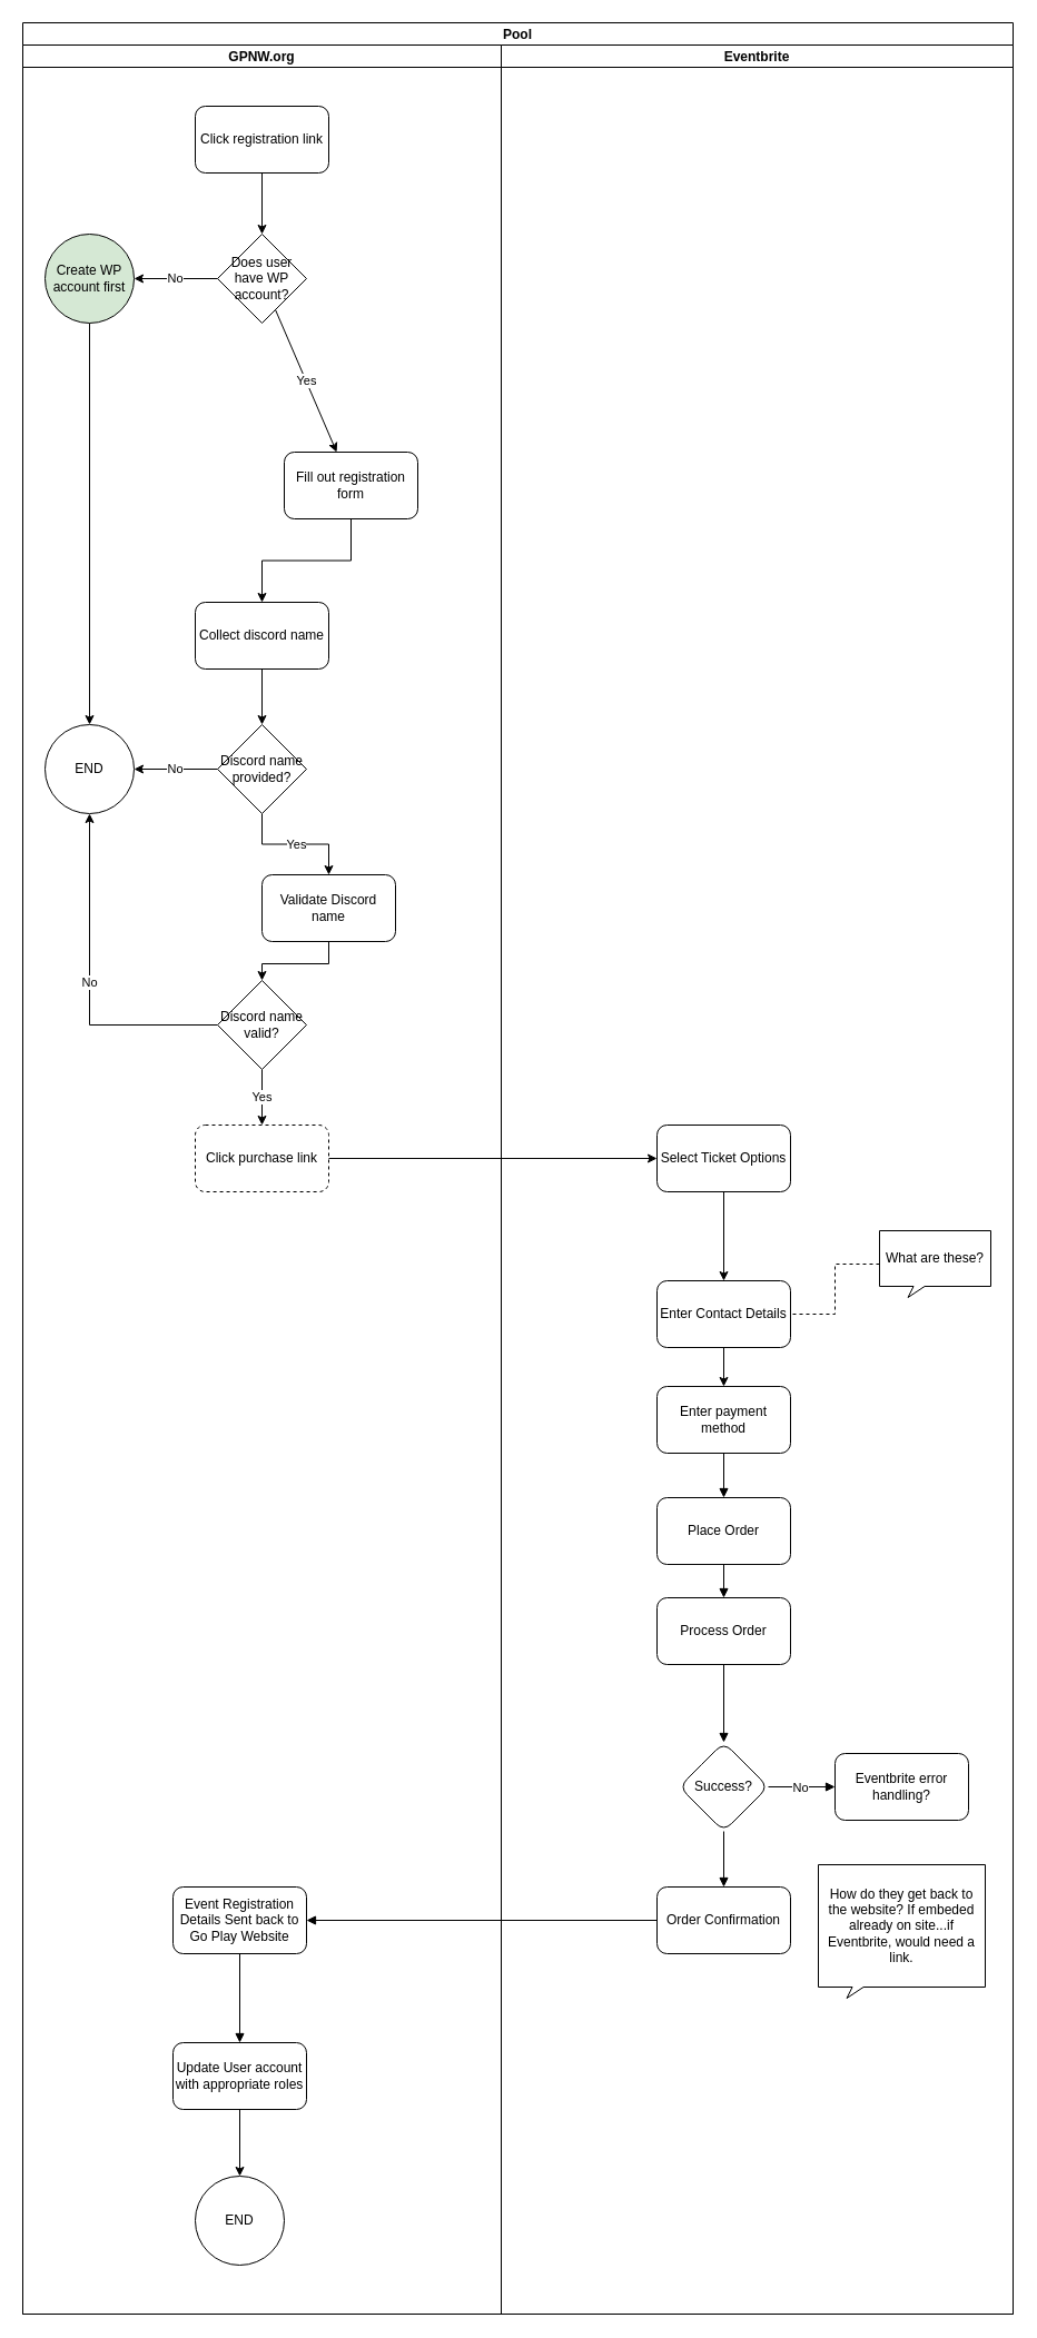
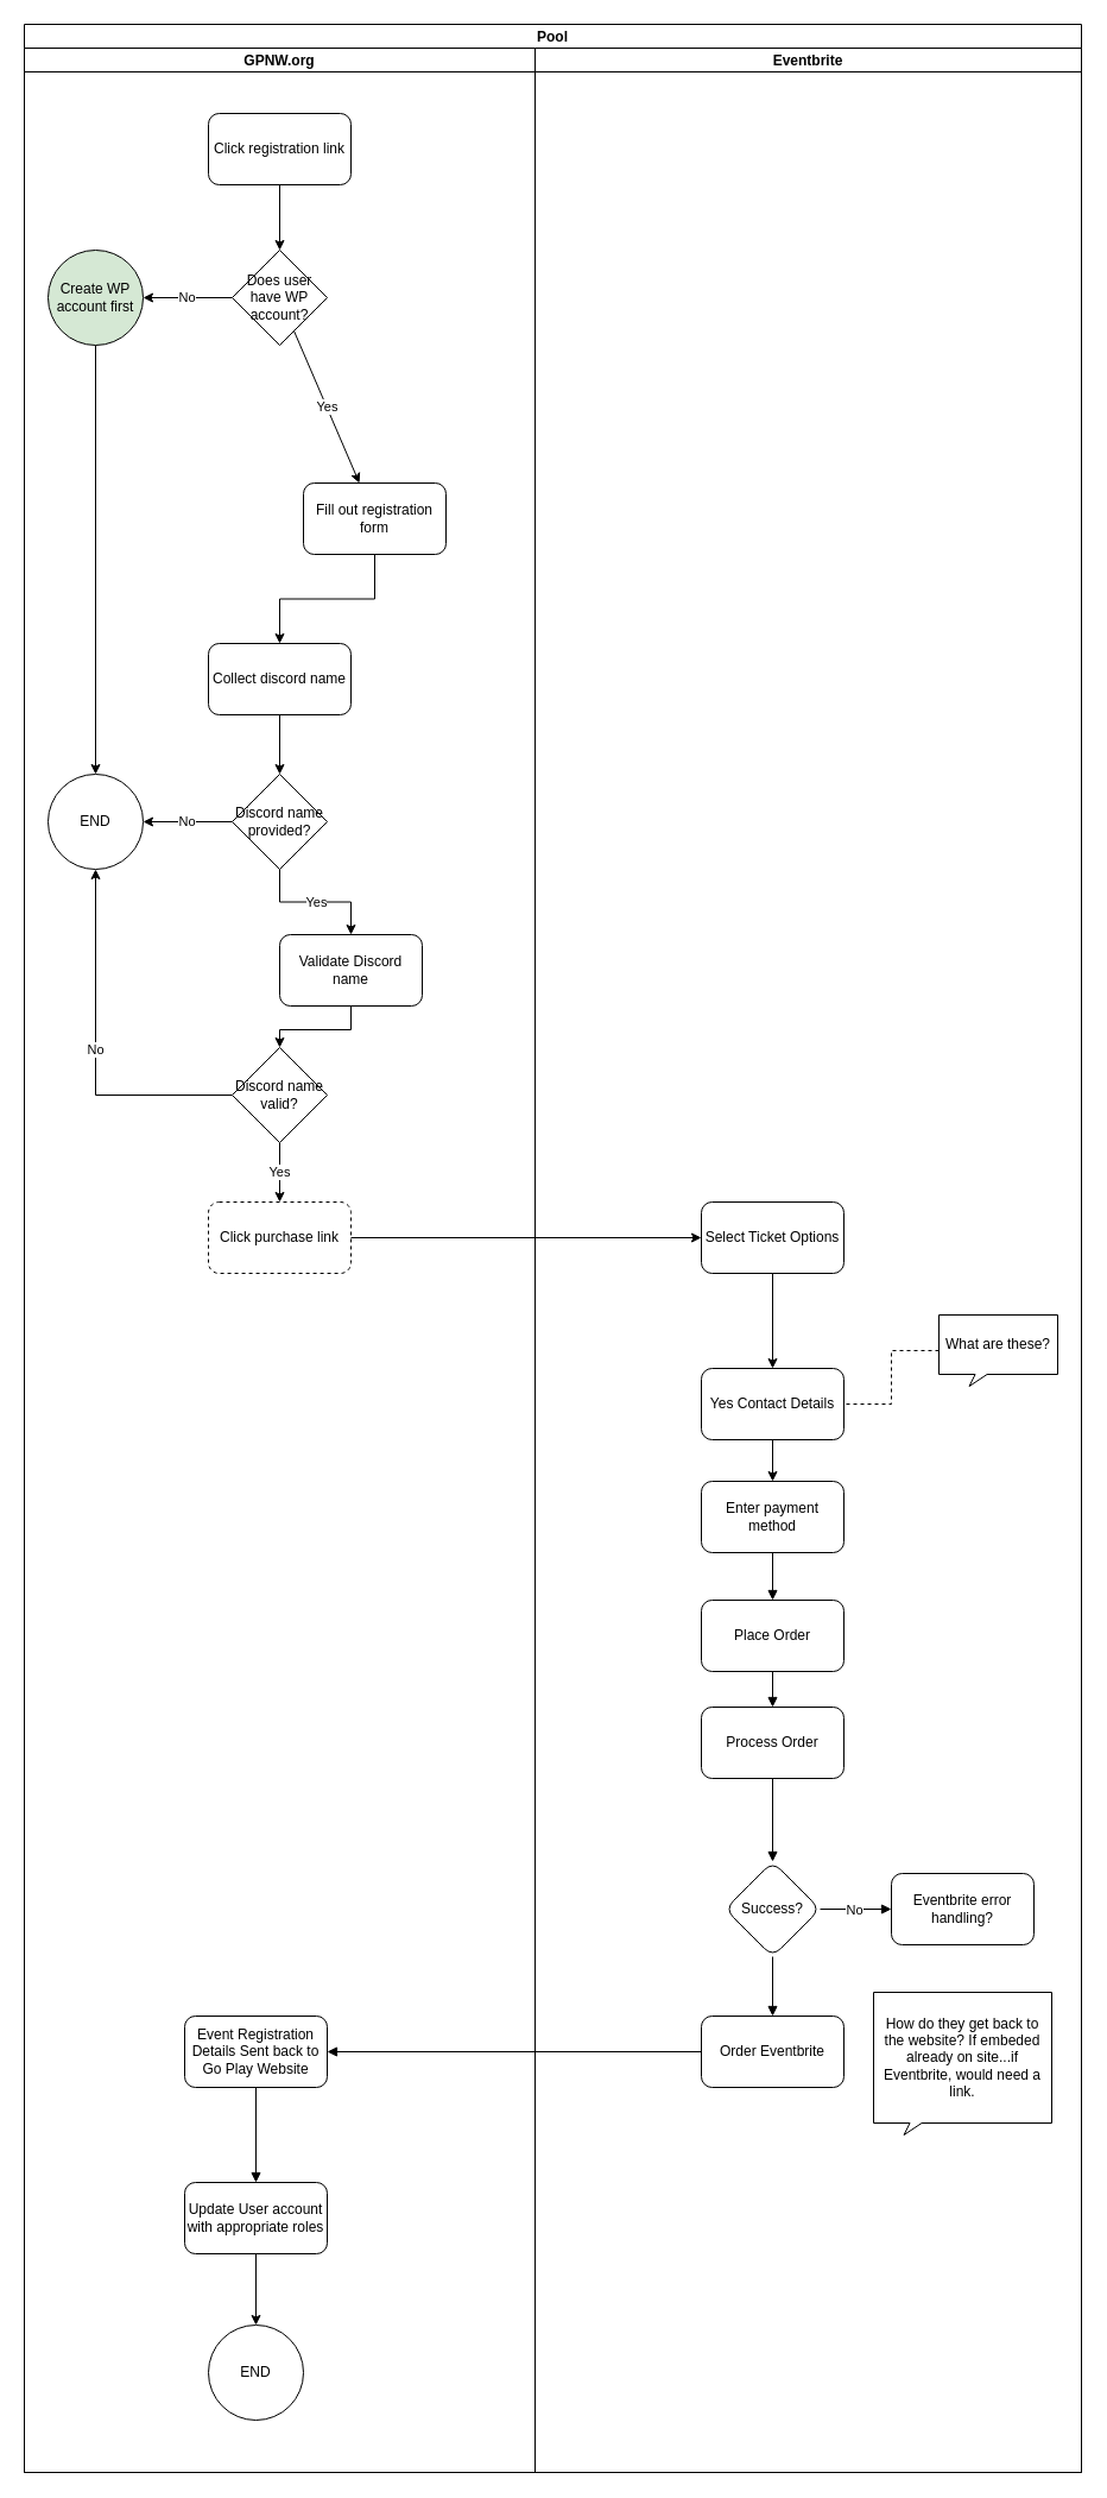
  <mxCell id="0" />
  <mxCell id="1" parent="0" />
  <mxCell id="2" value="Pool" style="swimlane;childLayout=stackLayout;resizeParent=1;resizeParentMax=0;startSize=20;" parent="1" vertex="1"><mxGeometry x="20" y="20" width="890" height="2060" as="geometry" /></mxCell>
  <mxCell id="3" value="GPNW.org" style="swimlane;startSize=20;" parent="2" vertex="1"><mxGeometry y="20" width="430" height="2040" as="geometry" /></mxCell>
  <mxCell id="4" value="Yes" style="endArrow=classic;html=1;rounded=0;" parent="3" source="27" target="5" edge="1"><mxGeometry width="50" height="50" relative="1" as="geometry"><mxPoint x="215" y="301" as="sourcePoint" /><mxPoint x="240" y="531" as="targetPoint" /></mxGeometry></mxCell>
  <mxCell id="5" value="&lt;div&gt;Fill out registration form&lt;/div&gt;" style="rounded=1;whiteSpace=wrap;html=1;" parent="3" vertex="1"><mxGeometry x="235" y="366" width="120" height="60" as="geometry" /></mxCell>
  <mxCell id="6" value="Collect discord name" style="rounded=1;whiteSpace=wrap;html=1;" parent="3" vertex="1"><mxGeometry x="155" y="501" width="120" height="60" as="geometry" /></mxCell>
  <mxCell id="7" style="edgeStyle=orthogonalEdgeStyle;rounded=0;orthogonalLoop=1;jettySize=auto;html=1;" parent="3" source="5" target="6" edge="1"><mxGeometry relative="1" as="geometry" /></mxCell>
  <mxCell id="8" value="Discord name provided?" style="rhombus;whiteSpace=wrap;html=1;" parent="3" vertex="1"><mxGeometry x="175" y="611" width="80" height="80" as="geometry" /></mxCell>
  <mxCell id="9" style="edgeStyle=orthogonalEdgeStyle;rounded=0;orthogonalLoop=1;jettySize=auto;html=1;" parent="3" source="6" target="8" edge="1"><mxGeometry relative="1" as="geometry" /></mxCell>
  <mxCell id="10" value="&lt;div&gt;Validate Discord name&lt;/div&gt;" style="rounded=1;whiteSpace=wrap;html=1;" parent="3" vertex="1"><mxGeometry x="215" y="746" width="120" height="60" as="geometry" /></mxCell>
  <mxCell id="11" value="&lt;div&gt;Yes&lt;/div&gt;" style="edgeStyle=orthogonalEdgeStyle;rounded=0;orthogonalLoop=1;jettySize=auto;html=1;" parent="3" source="8" target="10" edge="1"><mxGeometry relative="1" as="geometry" /></mxCell>
  <mxCell id="12" value="END" style="ellipse;whiteSpace=wrap;html=1;aspect=fixed;" parent="3" vertex="1"><mxGeometry x="20" y="611" width="80" height="80" as="geometry" /></mxCell>
  <mxCell id="13" value="No" style="edgeStyle=orthogonalEdgeStyle;rounded=0;orthogonalLoop=1;jettySize=auto;html=1;exitX=0;exitY=0.5;exitDx=0;exitDy=0;" parent="3" source="8" target="12" edge="1"><mxGeometry relative="1" as="geometry" /></mxCell>
  <mxCell id="14" value="Click purchase link" style="rounded=1;whiteSpace=wrap;html=1;dashed=1;" parent="3" vertex="1"><mxGeometry x="155" y="971" width="120" height="60" as="geometry" /></mxCell>
  <mxCell id="15" value="&lt;div&gt;No&lt;/div&gt;" style="edgeStyle=orthogonalEdgeStyle;rounded=0;orthogonalLoop=1;jettySize=auto;html=1;" parent="3" source="16" target="12" edge="1"><mxGeometry relative="1" as="geometry"><Array as="points"><mxPoint x="60" y="881" /></Array></mxGeometry></mxCell>
  <mxCell id="16" value="Discord name valid?" style="rhombus;whiteSpace=wrap;html=1;" parent="3" vertex="1"><mxGeometry x="175" y="841" width="80" height="80" as="geometry" /></mxCell>
  <mxCell id="17" style="edgeStyle=orthogonalEdgeStyle;rounded=0;orthogonalLoop=1;jettySize=auto;html=1;" parent="3" source="10" target="16" edge="1"><mxGeometry relative="1" as="geometry" /></mxCell>
  <mxCell id="18" value="&lt;div&gt;Yes&lt;/div&gt;" style="edgeStyle=orthogonalEdgeStyle;rounded=0;orthogonalLoop=1;jettySize=auto;html=1;" parent="3" source="16" target="14" edge="1"><mxGeometry relative="1" as="geometry" /></mxCell>
  <mxCell id="19" style="edgeStyle=orthogonalEdgeStyle;rounded=0;orthogonalLoop=1;jettySize=auto;html=1;" edge="1" parent="3" source="20" target="27"><mxGeometry relative="1" as="geometry" /></mxCell>
  <mxCell id="20" value="&lt;div&gt;Click registration link&lt;/div&gt;" style="rounded=1;whiteSpace=wrap;html=1;" parent="3" vertex="1"><mxGeometry x="155" y="55" width="120" height="60" as="geometry" /></mxCell>
  <mxCell id="21" value="" style="edgeStyle=orthogonalEdgeStyle;rounded=0;orthogonalLoop=1;jettySize=auto;html=1;endArrow=block;endFill=1;" parent="3" source="22" target="24" edge="1"><mxGeometry relative="1" as="geometry" /></mxCell>
  <mxCell id="22" value="Event Registration Details Sent back to Go Play Website" style="rounded=1;whiteSpace=wrap;html=1;" parent="3" vertex="1"><mxGeometry x="135" y="1656" width="120" height="60" as="geometry" /></mxCell>
  <mxCell id="23" style="edgeStyle=orthogonalEdgeStyle;rounded=0;orthogonalLoop=1;jettySize=auto;html=1;" parent="3" source="24" target="25" edge="1"><mxGeometry relative="1" as="geometry" /></mxCell>
  <mxCell id="24" value="Update User account with appropriate roles" style="whiteSpace=wrap;html=1;rounded=1;" parent="3" vertex="1"><mxGeometry x="135" y="1796" width="120" height="60" as="geometry" /></mxCell>
  <mxCell id="25" value="END" style="ellipse;whiteSpace=wrap;html=1;aspect=fixed;" parent="3" vertex="1"><mxGeometry x="155" y="1916" width="80" height="80" as="geometry" /></mxCell>
  <mxCell id="26" value="No" style="edgeStyle=orthogonalEdgeStyle;rounded=0;orthogonalLoop=1;jettySize=auto;html=1;" edge="1" parent="3" source="27" target="29"><mxGeometry relative="1" as="geometry" /></mxCell>
  <mxCell id="27" value="Does user have WP account?" style="rhombus;whiteSpace=wrap;html=1;" vertex="1" parent="3"><mxGeometry x="175" y="170" width="80" height="80" as="geometry" /></mxCell>
  <mxCell id="28" style="edgeStyle=orthogonalEdgeStyle;rounded=0;orthogonalLoop=1;jettySize=auto;html=1;" edge="1" parent="3" source="29" target="12"><mxGeometry relative="1" as="geometry" /></mxCell>
  <mxCell id="29" value="Create WP account first" style="ellipse;whiteSpace=wrap;html=1;aspect=fixed;fillColor=#d5e8d4;" vertex="1" parent="3"><mxGeometry x="20" y="170" width="80" height="80" as="geometry" /></mxCell>
  <mxCell id="30" value="Eventbrite" style="swimlane;startSize=20;" parent="2" vertex="1"><mxGeometry x="430" y="20" width="460" height="2040" as="geometry" /></mxCell>
  <mxCell id="31" value="" style="edgeStyle=orthogonalEdgeStyle;rounded=0;orthogonalLoop=1;jettySize=auto;html=1;" parent="30" source="32" target="34" edge="1"><mxGeometry relative="1" as="geometry" /></mxCell>
  <mxCell id="32" value="Select Ticket Options" style="rounded=1;whiteSpace=wrap;html=1;" parent="30" vertex="1"><mxGeometry x="140" y="971" width="120" height="60" as="geometry" /></mxCell>
  <mxCell id="33" value="" style="edgeStyle=orthogonalEdgeStyle;rounded=0;orthogonalLoop=1;jettySize=auto;html=1;" parent="30" source="34" target="36" edge="1"><mxGeometry relative="1" as="geometry" /></mxCell>
- <mxCell id="34" value="Enter Contact Details" style="whiteSpace=wrap;html=1;rounded=1;" parent="30" vertex="1"><mxGeometry x="140" y="1111" width="120" height="60" as="geometry" /></mxCell>
+ <mxCell id="34" value="Yes Contact Details" style="whiteSpace=wrap;html=1;rounded=1;" parent="30" vertex="1"><mxGeometry x="140" y="1111" width="120" height="60" as="geometry" /></mxCell>
  <mxCell id="35" value="" style="edgeStyle=orthogonalEdgeStyle;rounded=0;orthogonalLoop=1;jettySize=auto;html=1;endArrow=block;endFill=1;" parent="30" source="36" target="40" edge="1"><mxGeometry relative="1" as="geometry" /></mxCell>
  <mxCell id="36" value="Enter payment method" style="whiteSpace=wrap;html=1;rounded=1;" parent="30" vertex="1"><mxGeometry x="140" y="1206" width="120" height="60" as="geometry" /></mxCell>
  <mxCell id="37" value="" style="edgeStyle=orthogonalEdgeStyle;rounded=0;orthogonalLoop=1;jettySize=auto;html=1;endArrow=none;endFill=0;dashed=1;" parent="30" source="38" target="34" edge="1"><mxGeometry relative="1" as="geometry" /></mxCell>
  <mxCell id="38" value="What are these?" style="whiteSpace=wrap;html=1;shape=mxgraph.basic.rectCallout;dx=35.56;dy=10;boundedLbl=1;" parent="30" vertex="1"><mxGeometry x="340" y="1066" width="100" height="60" as="geometry" /></mxCell>
  <mxCell id="39" value="" style="edgeStyle=orthogonalEdgeStyle;rounded=0;orthogonalLoop=1;jettySize=auto;html=1;endArrow=block;endFill=1;" parent="30" source="40" target="42" edge="1"><mxGeometry relative="1" as="geometry" /></mxCell>
  <mxCell id="40" value="Place Order" style="whiteSpace=wrap;html=1;rounded=1;" parent="30" vertex="1"><mxGeometry x="140" y="1306" width="120" height="60" as="geometry" /></mxCell>
  <mxCell id="41" value="" style="edgeStyle=orthogonalEdgeStyle;rounded=0;orthogonalLoop=1;jettySize=auto;html=1;endArrow=block;endFill=1;" parent="30" source="42" target="46" edge="1"><mxGeometry relative="1" as="geometry" /></mxCell>
  <mxCell id="42" value="Process Order" style="whiteSpace=wrap;html=1;rounded=1;" parent="30" vertex="1"><mxGeometry x="140" y="1396" width="120" height="60" as="geometry" /></mxCell>
  <mxCell id="43" value="" style="edgeStyle=orthogonalEdgeStyle;rounded=0;orthogonalLoop=1;jettySize=auto;html=1;endArrow=block;endFill=1;" parent="30" source="46" target="47" edge="1"><mxGeometry relative="1" as="geometry" /></mxCell>
  <mxCell id="44" value="No" style="edgeLabel;html=1;align=center;verticalAlign=middle;resizable=0;points=[];" parent="43" connectable="0" vertex="1"><mxGeometry x="-0.064" relative="1" as="geometry"><mxPoint as="offset" /></mxGeometry></mxCell>
  <mxCell id="45" value="" style="edgeStyle=orthogonalEdgeStyle;rounded=0;orthogonalLoop=1;jettySize=auto;html=1;endArrow=block;endFill=1;" parent="30" source="46" target="48" edge="1"><mxGeometry relative="1" as="geometry" /></mxCell>
  <mxCell id="46" value="Success?" style="rhombus;whiteSpace=wrap;html=1;rounded=1;" parent="30" vertex="1"><mxGeometry x="160" y="1526" width="80" height="80" as="geometry" /></mxCell>
  <mxCell id="47" value="Eventbrite error handling?" style="whiteSpace=wrap;html=1;rounded=1;" parent="30" vertex="1"><mxGeometry x="300" y="1536" width="120" height="60" as="geometry" /></mxCell>
- <mxCell id="48" value="Order Confirmation" style="whiteSpace=wrap;html=1;rounded=1;" parent="30" vertex="1"><mxGeometry x="140" y="1656" width="120" height="60" as="geometry" /></mxCell>
+ <mxCell id="48" value="Order Eventbrite" style="whiteSpace=wrap;html=1;rounded=1;" parent="30" vertex="1"><mxGeometry x="140" y="1656" width="120" height="60" as="geometry" /></mxCell>
  <mxCell id="49" value="How do they get back to the website? If embeded already on site...if Eventbrite, would need a link." style="whiteSpace=wrap;html=1;shape=mxgraph.basic.rectCallout;dx=35.56;dy=10;boundedLbl=1;" parent="30" vertex="1"><mxGeometry x="285" y="1636" width="150" height="120" as="geometry" /></mxCell>
  <mxCell id="50" style="edgeStyle=orthogonalEdgeStyle;rounded=0;orthogonalLoop=1;jettySize=auto;html=1;exitX=1;exitY=0.5;exitDx=0;exitDy=0;entryX=0;entryY=0.5;entryDx=0;entryDy=0;" parent="2" source="14" target="32" edge="1"><mxGeometry relative="1" as="geometry" /></mxCell>
  <mxCell id="51" value="" style="edgeStyle=orthogonalEdgeStyle;rounded=0;orthogonalLoop=1;jettySize=auto;html=1;endArrow=block;endFill=1;" parent="2" source="48" target="22" edge="1"><mxGeometry relative="1" as="geometry" /></mxCell>
